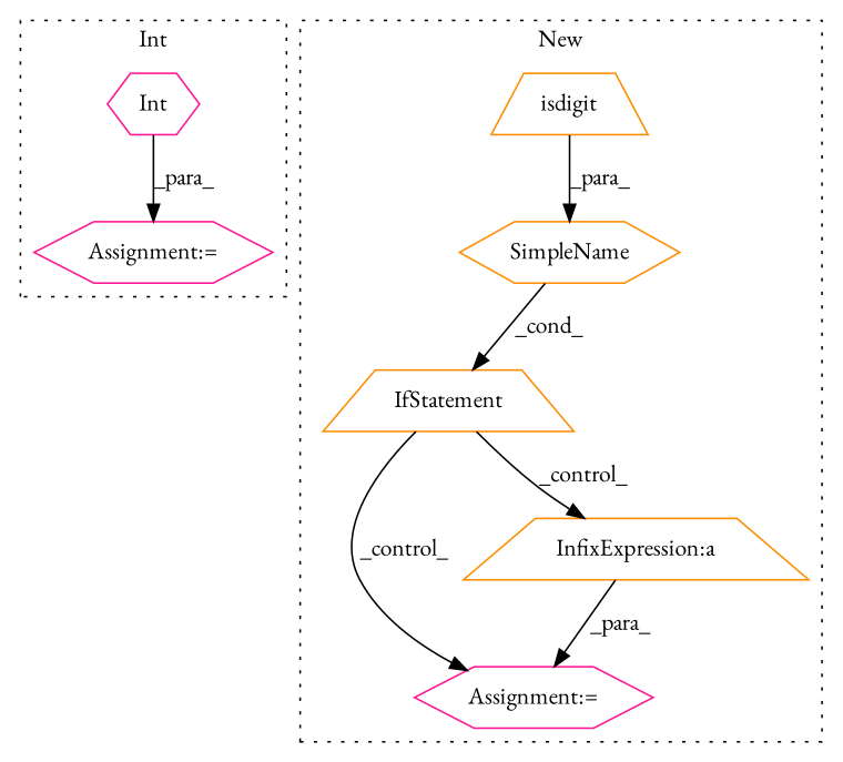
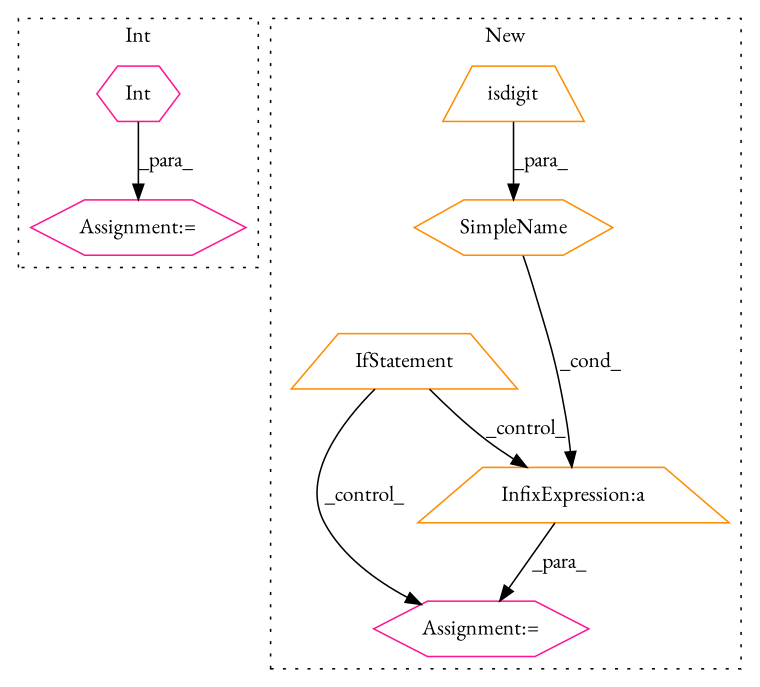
  digraph {
    fontname="EB Garamond"
    node [a=32 color=darkorange fontname="EB Garamond" l=1 shape=hexagon]
    edge [fontname="EB Garamond"]
    n1 [color=deeppink l="4,1" label=Int s="4454,4506"]
    n2 [a=7 color=deeppink label="Assignment:=" s=4453]
    n3 [l=9 label=isdigit s=4455 shape=trapezium]
    n4 [a=25 l="4,2" label=IfStatement s="4412,4464" shape=trapezium]
    n5 [a=7 color=deeppink label="Assignment:=" s=4482]
    n6 [a=42 label=SimpleName l=""]
    n7 [a=27 l=3 label="InfixExpression:a" s=4513 shape=trapezium]
    subgraph cluster_1 {
      label=Int
      style=dotted
      n1
      n2
    }
    subgraph cluster_2 {
      label=New
      style=dotted
      n3
      n4
      n5
      n6
      n7
    }
    n1 -> n2 [label=_para_]
    n3 -> n6 [label=_para_]
    n4 -> n5 [label=_control_]
    n4 -> n7 [label=_control_]
-   n6 -> n4 [label=_cond_]
+   n6 -> n7 [label=_cond_]
    n7 -> n5 [label=_para_]
  }
